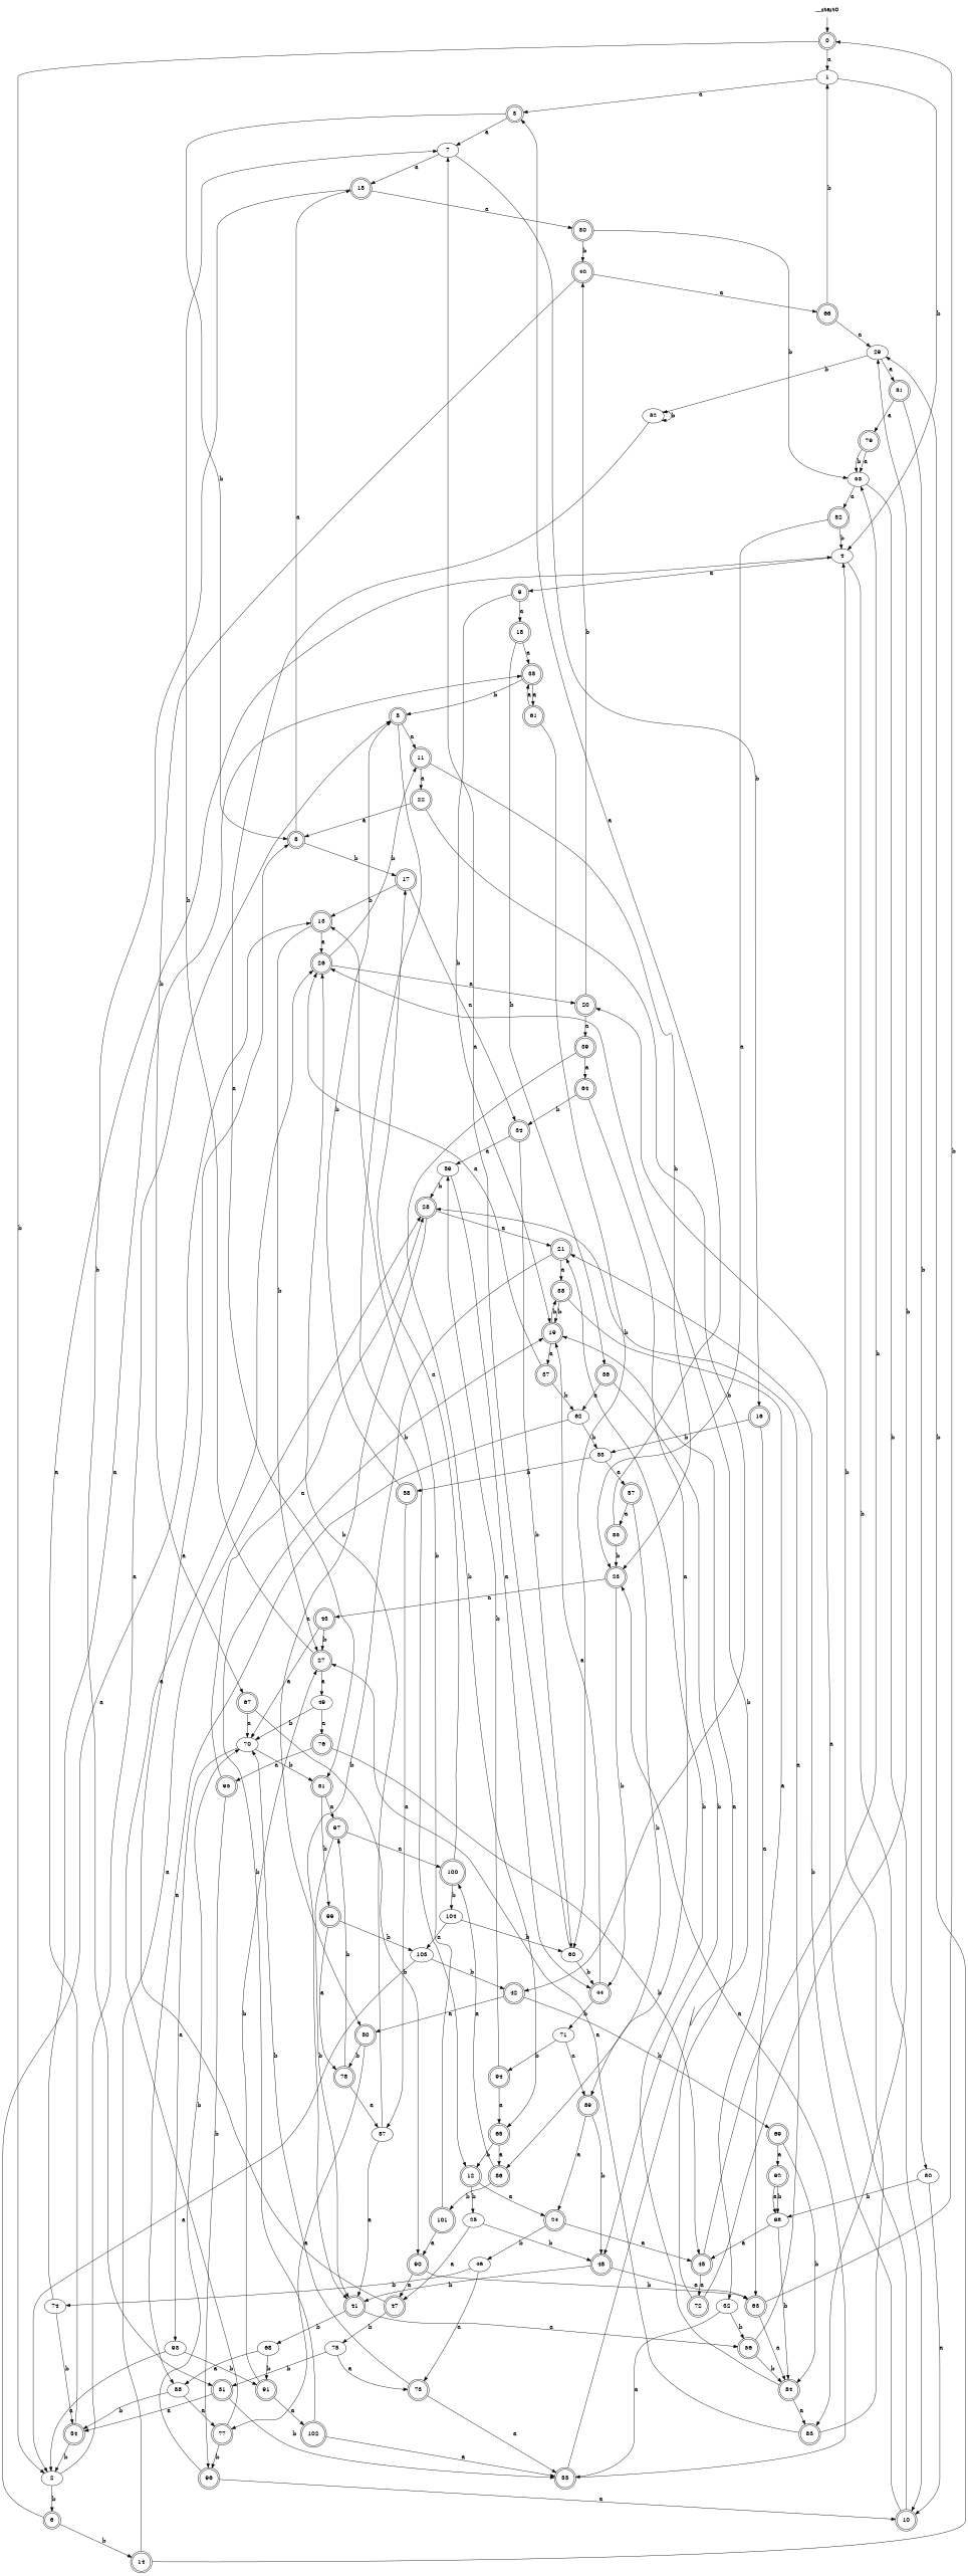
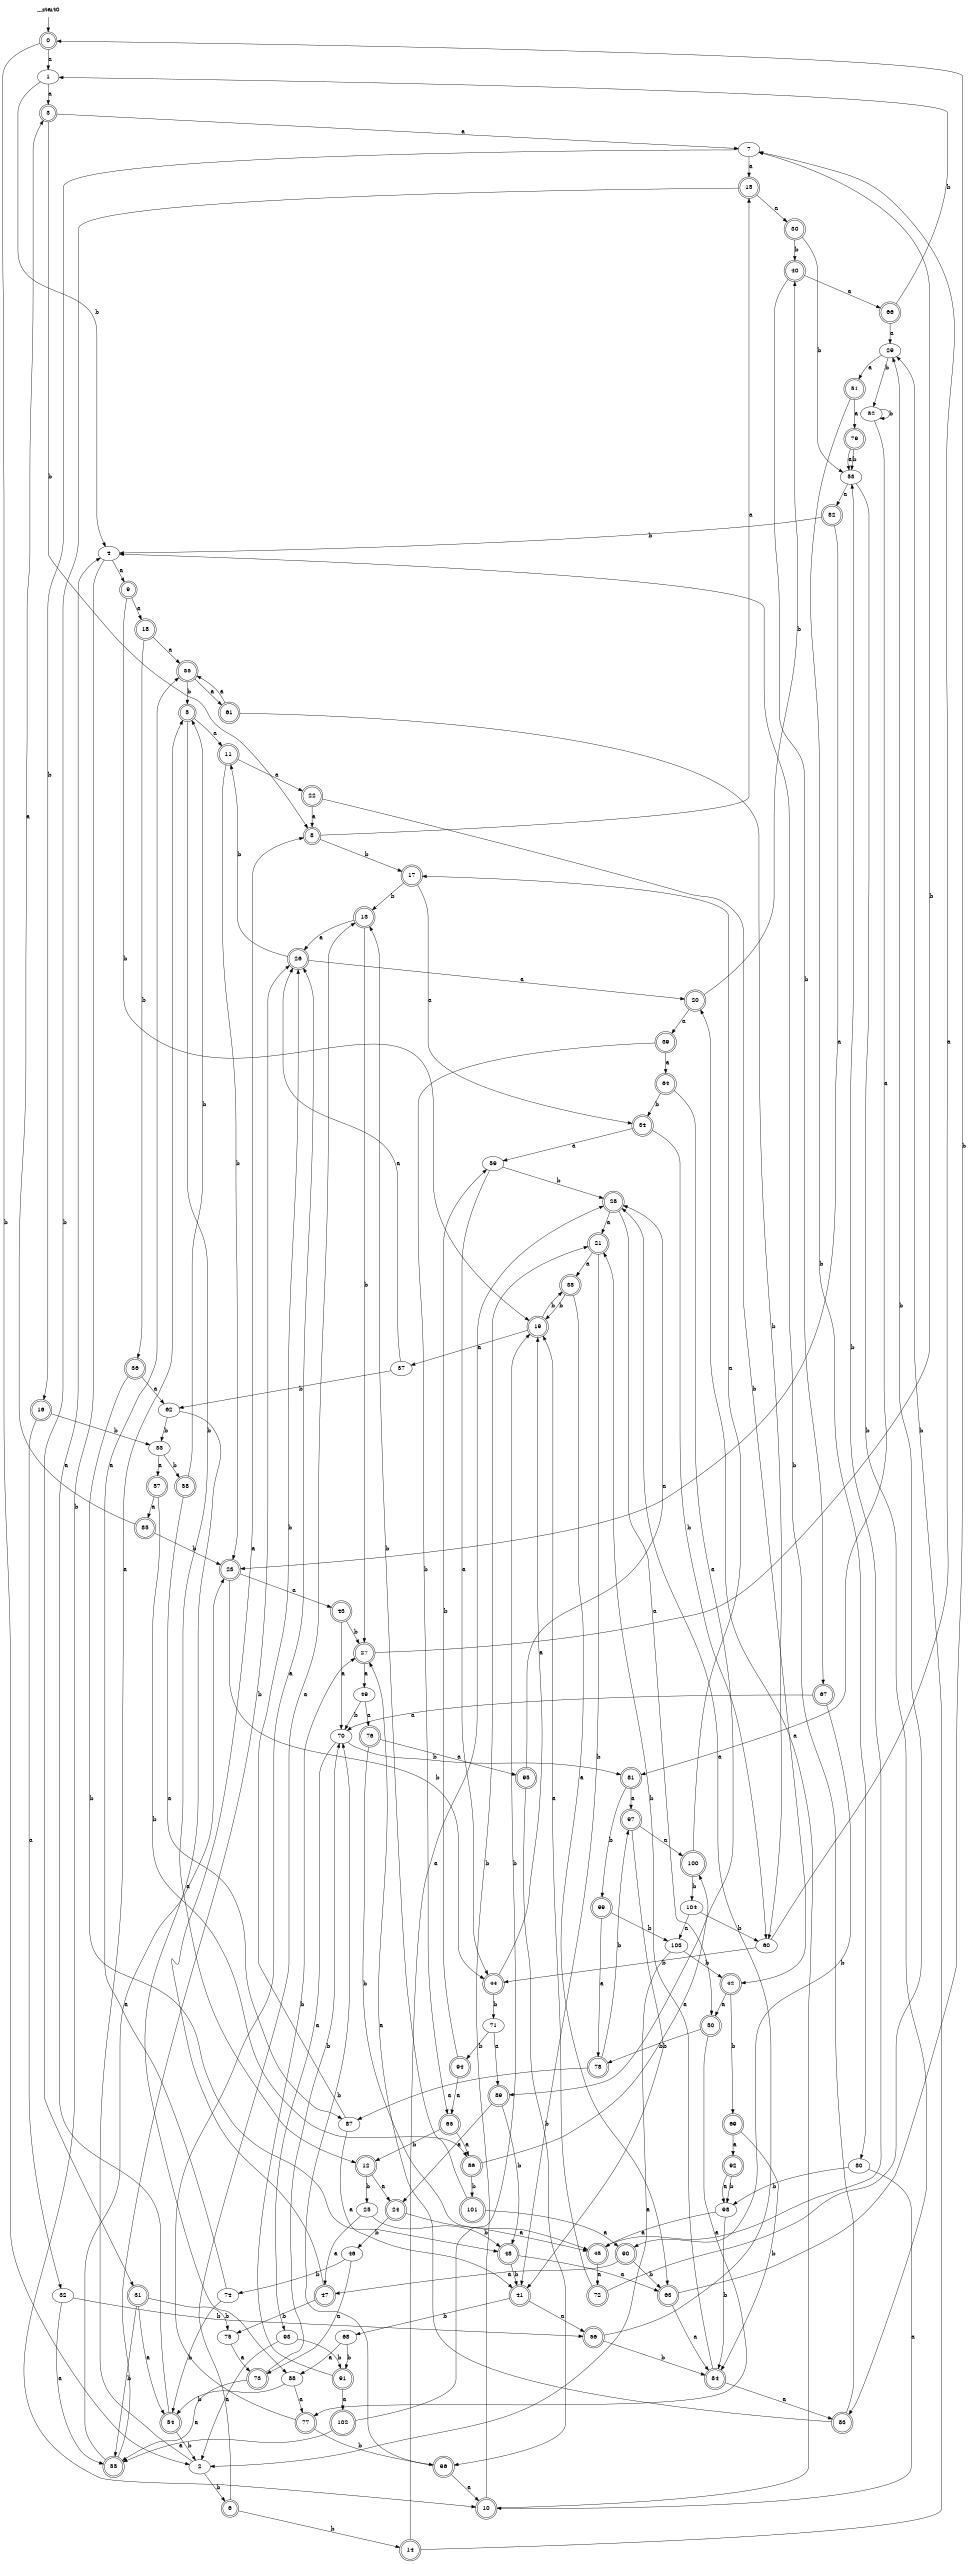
  digraph {
    node [shape=doublecircle]
    __start0 [shape=none]
    0
    1 [shape=""]
    2 [shape=""]
    3
    4 [shape=""]
    5
    6
    7 [shape=""]
    8
    9
    10
    11
    12
    13
    14
    15
    16
    17
    18
    19
    20
    21
    22
    23
    24
    25 [shape=""]
    26
    27
    28
    29 [shape=""]
    30
    31
    32 [shape=""]
    33 [shape=""]
    34
    35
    36
-   37
+   37 [shape=ellipse]
    38
    39
    40
    41
    42
    43
    44
    45
    46 [shape=""]
    47
    48
    49 [shape=""]
    50
    51
    52 [shape=""]
    53 [shape=""]
    54
    55
    56
    57
    58
    59 [shape=""]
    60 [shape=""]
    61
    62 [shape=""]
    63
    64
    65
    66
    67
    68 [shape=""]
    69
    70 [shape=""]
    71 [shape=""]
    72
    73
    74 [shape=""]
    75 [shape=""]
    76
    77
    78
    79
    80 [shape=""]
    81
    82
    83
    84
    85
    86
    87 [shape=""]
    88 [shape=""]
    89
    90
    91
    92
    93 [shape=""]
    94
    95
    96
    97
    98 [shape=""]
    99
    100
    101
    102
    103 [shape=""]
    104 [shape=""]
    __start0 -> 0
    0 -> 1 [label=a]
    0 -> 2 [label=b]
    1 -> 3 [label=a]
    1 -> 4 [label=b]
    2 -> 5 [label=a]
    2 -> 6 [label=b]
    3 -> 7 [label=a]
    3 -> 8 [label=b]
    4 -> 9 [label=a]
    4 -> 10 [label=b]
    5 -> 11 [label=a]
    5 -> 12 [label=b]
    6 -> 13 [label=a]
    6 -> 14 [label=b]
    7 -> 15 [label=a]
    7 -> 16 [label=b]
    8 -> 15 [label=a]
    8 -> 17 [label=b]
    9 -> 18 [label=a]
    9 -> 19 [label=b]
    10 -> 20 [label=a]
    10 -> 21 [label=b]
    11 -> 22 [label=a]
    11 -> 23 [label=b]
    12 -> 24 [label=a]
    12 -> 25 [label=b]
    13 -> 26 [label=a]
    13 -> 27 [label=b]
    14 -> 28 [label=a]
    14 -> 29 [label=b]
    15 -> 30 [label=a]
    15 -> 31 [label=b]
    16 -> 32 [label=a]
    16 -> 33 [label=b]
    17 -> 13 [label=b]
    17 -> 34 [label=a]
    18 -> 35 [label=a]
    18 -> 36 [label=b]
    19 -> 37 [label=a]
    19 -> 38 [label=b]
    20 -> 39 [label=a]
    20 -> 40 [label=b]
    21 -> 38 [label=a]
    21 -> 41 [label=b]
    22 -> 8 [label=a]
    22 -> 42 [label=b]
    23 -> 43 [label=a]
    23 -> 44 [label=b]
    24 -> 45 [label=a]
    24 -> 46 [label=b]
    25 -> 47 [label=a]
    25 -> 48 [label=b]
    26 -> 11 [label=b]
    26 -> 20 [label=a]
    27 -> 7 [label=b]
    27 -> 49 [label=a]
    28 -> 21 [label=a]
    28 -> 50 [label=a]
    29 -> 51 [label=a]
    29 -> 52 [label=b]
    30 -> 40 [label=b]
    30 -> 53 [label=b]
    31 -> 54 [label=a]
    31 -> 55 [label=b]
    32 -> 55 [label=a]
    32 -> 56 [label=b]
    33 -> 57 [label=a]
    33 -> 58 [label=b]
    34 -> 59 [label=a]
    34 -> 60 [label=b]
    35 -> 5 [label=b]
    35 -> 61 [label=a]
    36 -> 48 [label=b]
    36 -> 62 [label=a]
    37 -> 26 [label=a]
    37 -> 62 [label=b]
    38 -> 19 [label=b]
    38 -> 63 [label=a]
    39 -> 64 [label=a]
    39 -> 65 [label=b]
    40 -> 66 [label=a]
    40 -> 67 [label=b]
    41 -> 56 [label=a]
    41 -> 68 [label=b]
    42 -> 50 [label=a]
    42 -> 69 [label=b]
    43 -> 27 [label=b]
    43 -> 70 [label=a]
    44 -> 19 [label=a]
    44 -> 71 [label=b]
    45 -> 53 [label=b]
    45 -> 72 [label=a]
    46 -> 73 [label=a]
    46 -> 74 [label=b]
    47 -> 8 [label=a]
    47 -> 75 [label=b]
    48 -> 41 [label=b]
    48 -> 63 [label=a]
    49 -> 70 [label=b]
    49 -> 76 [label=a]
    50 -> 77 [label=a]
    50 -> 78 [label=b]
    51 -> 79 [label=a]
    51 -> 80 [label=b]
    52 -> 52 [label=b]
    52 -> 81 [label=a]
    53 -> 82 [label=a]
    53 -> 83 [label=b]
    54 -> 2 [label=b]
    54 -> 4 [label=a]
    55 -> 23 [label=a]
    55 -> 26 [label=b]
    56 -> 28 [label=a]
    56 -> 84 [label=b]
    57 -> 85 [label=a]
    57 -> 86 [label=b]
    58 -> 5 [label=b]
    58 -> 87 [label=a]
    59 -> 28 [label=b]
    59 -> 44 [label=a]
    60 -> 7 [label=a]
    60 -> 44 [label=b]
    61 -> 35 [label=a]
    61 -> 60 [label=b]
    62 -> 33 [label=b]
    62 -> 88 [label=a]
    63 -> 0 [label=b]
    63 -> 84 [label=a]
    64 -> 34 [label=b]
    64 -> 89 [label=a]
    65 -> 12 [label=b]
    65 -> 86 [label=a]
    66 -> 1 [label=b]
    66 -> 29 [label=a]
    67 -> 70 [label=a]
    67 -> 90 [label=b]
    68 -> 88 [label=a]
    68 -> 91 [label=b]
    69 -> 84 [label=b]
    69 -> 92 [label=a]
    70 -> 81 [label=b]
    70 -> 93 [label=a]
    71 -> 89 [label=a]
    71 -> 94 [label=b]
    72 -> 19 [label=a]
    72 -> 29 [label=b]
    73 -> 55 [label=a]
    73 -> 70 [label=b]
    74 -> 35 [label=a]
    74 -> 54 [label=b]
-   75 -> 31 [label=b]
+   31 -> 75 [label=b]
    75 -> 73 [label=a]
    76 -> 45 [label=b]
    76 -> 95 [label=a]
    77 -> 26 [label=a]
    77 -> 96 [label=b]
    78 -> 87 [label=a]
    78 -> 97 [label=b]
    79 -> 53 [label=a]
    79 -> 53 [label=b]
    80 -> 10 [label=a]
    80 -> 98 [label=b]
    81 -> 97 [label=a]
    81 -> 99 [label=b]
    82 -> 4 [label=b]
    82 -> 23 [label=a]
    83 -> 4 [label=b]
    83 -> 27 [label=a]
    84 -> 21 [label=b]
    84 -> 83 [label=a]
    85 -> 3 [label=a]
    85 -> 23 [label=b]
    86 -> 100 [label=a]
    86 -> 101 [label=b]
    87 -> 26 [label=b]
    87 -> 41 [label=a]
    88 -> 54 [label=b]
    88 -> 77 [label=a]
    89 -> 24 [label=a]
    89 -> 48 [label=b]
    90 -> 47 [label=a]
    90 -> 63 [label=b]
    91 -> 27 [label=b]
    91 -> 102 [label=a]
    92 -> 98 [label=a]
    92 -> 98 [label=b]
    93 -> 2 [label=a]
    93 -> 91 [label=b]
    94 -> 59 [label=b]
    94 -> 65 [label=a]
    95 -> 28 [label=a]
    95 -> 96 [label=b]
    96 -> 10 [label=a]
    96 -> 70 [label=b]
    97 -> 41 [label=b]
    97 -> 100 [label=a]
    98 -> 45 [label=a]
    98 -> 84 [label=b]
    99 -> 78 [label=a]
    99 -> 103 [label=b]
    100 -> 17 [label=a]
    100 -> 104 [label=b]
    101 -> 13 [label=b]
    101 -> 90 [label=a]
    102 -> 19 [label=b]
    102 -> 55 [label=a]
    103 -> 2 [label=a]
    103 -> 42 [label=b]
    104 -> 60 [label=b]
    104 -> 103 [label=a]
  }
